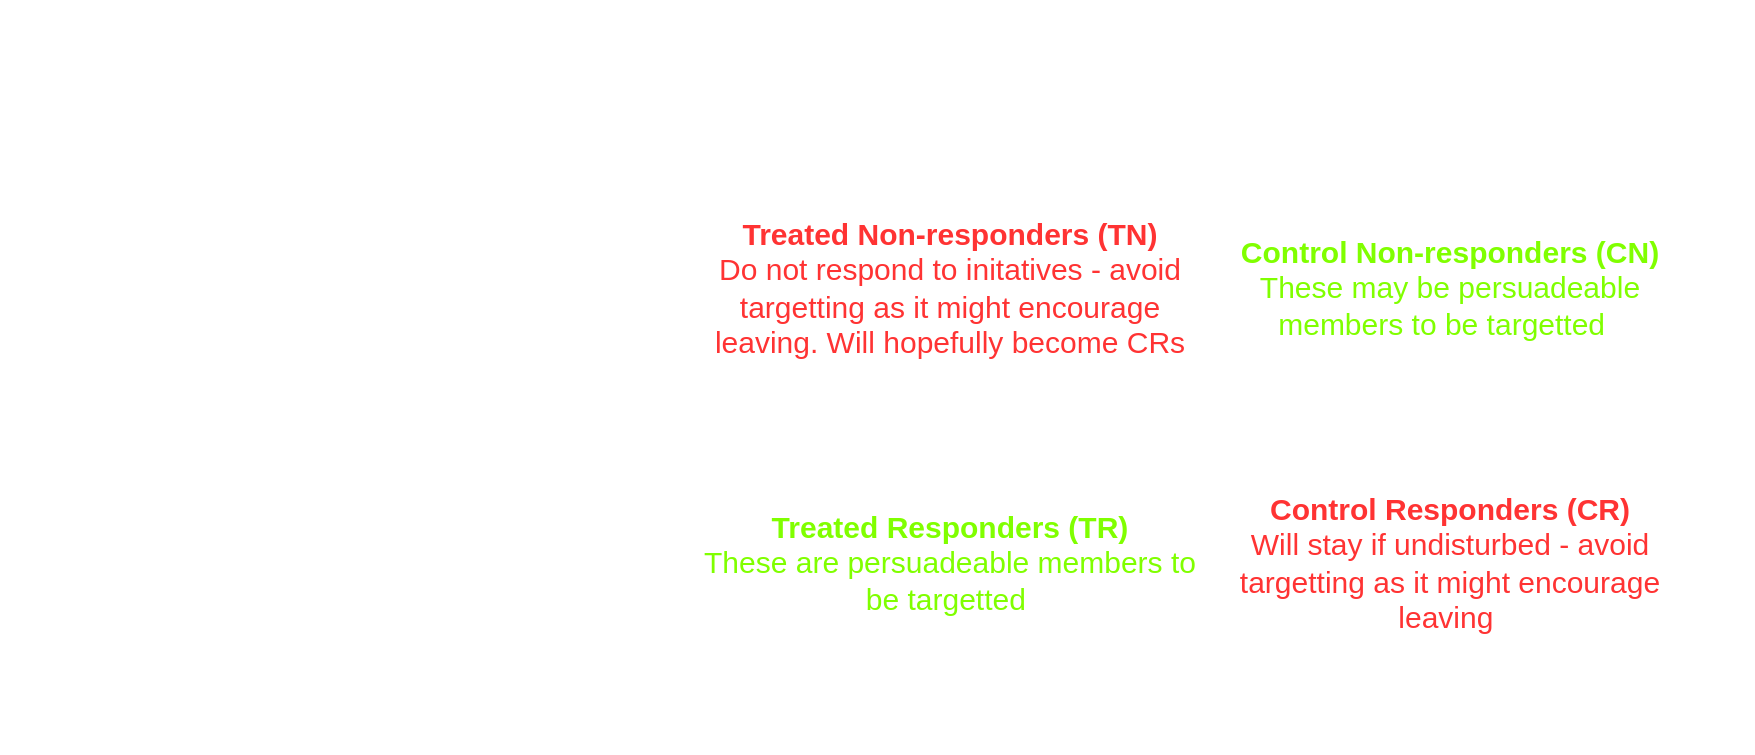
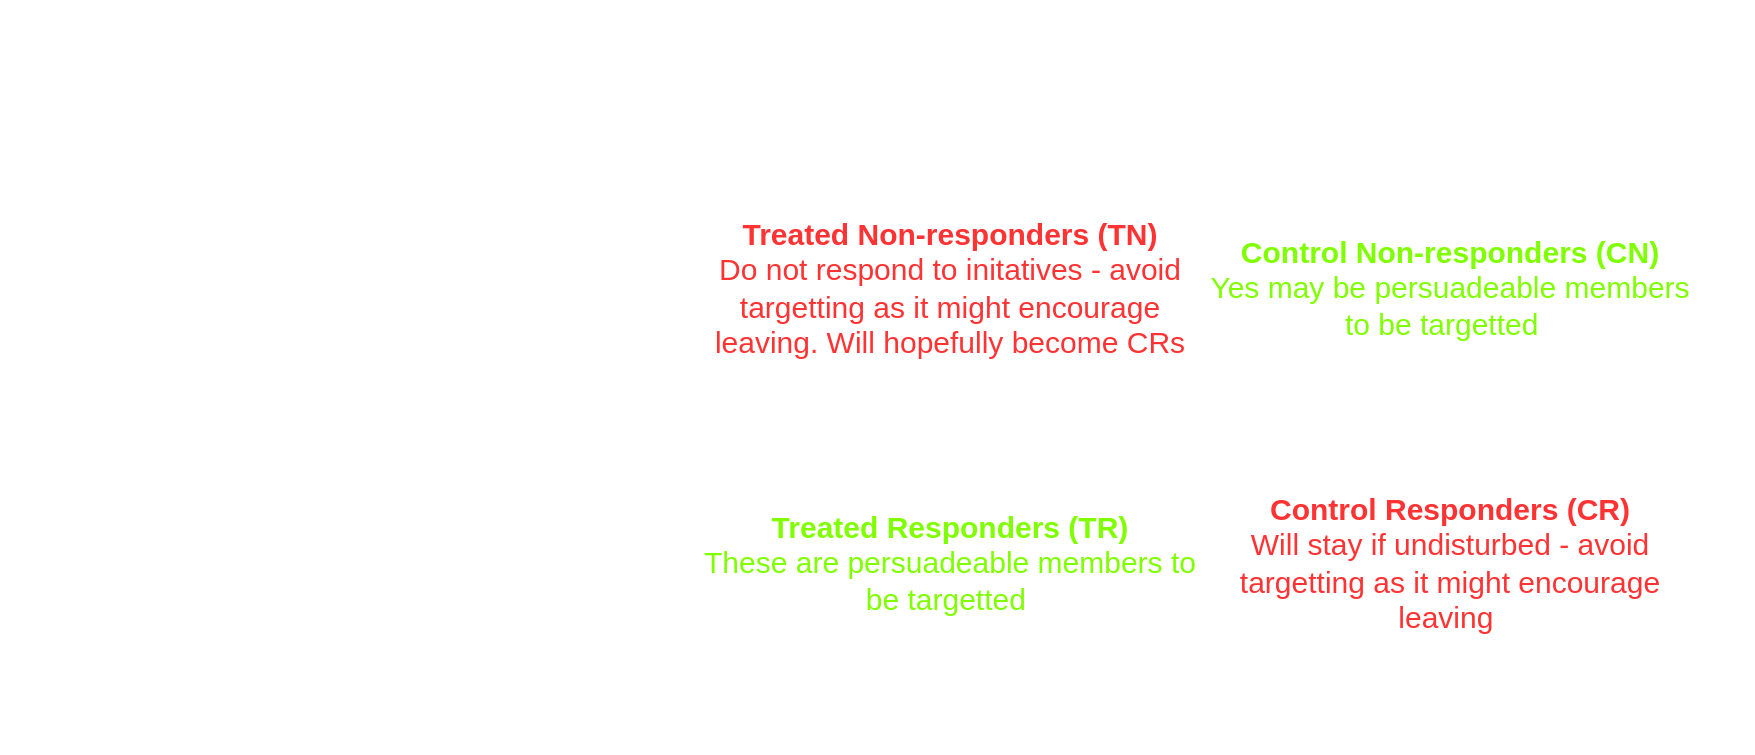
  <mxCell id="0" />
  <mxCell id="1" parent="0" />
  <mxCell id="2" value="Yes the company?" style="text;html=1;strokeColor=none;fillColor=none;align=center;verticalAlign=middle;whiteSpace=wrap;rounded=0;fontSize=16;fontStyle=1;fontColor=#FFFFFF;" vertex="1" parent="1"><mxGeometry x="20" y="150" width="210" height="30" as="geometry" /></mxCell>
  <mxCell id="3" value="Yes" style="text;html=1;strokeColor=none;fillColor=none;align=center;verticalAlign=middle;whiteSpace=wrap;rounded=0;fontSize=16;fontColor=#FFFFFF;" vertex="1" parent="1"><mxGeometry x="350" y="20" width="60" height="30" as="geometry" /></mxCell>
  <mxCell id="4" value="No" style="text;html=1;strokeColor=none;fillColor=none;align=center;verticalAlign=middle;whiteSpace=wrap;rounded=0;fontSize=16;fontColor=#FFFFFF;" vertex="1" parent="1"><mxGeometry x="560" y="20" width="60" height="30" as="geometry" /></mxCell>
  <mxCell id="5" value="Yes" style="text;html=1;strokeColor=none;fillColor=none;align=center;verticalAlign=middle;whiteSpace=wrap;rounded=0;fontSize=16;fontColor=#FFFFFF;" vertex="1" parent="1"><mxGeometry x="220" y="100" width="60" height="30" as="geometry" /></mxCell>
  <mxCell id="6" value="No" style="text;html=1;strokeColor=none;fillColor=none;align=center;verticalAlign=middle;whiteSpace=wrap;rounded=0;fontSize=16;fontColor=#FFFFFF;" vertex="1" parent="1"><mxGeometry x="220" y="210" width="60" height="30" as="geometry" /></mxCell>
  <mxCell id="7" value="Treated Responders (TR)&lt;br&gt;&lt;span style=&quot;font-weight: 400;&quot;&gt;These are persuadeable members to be targetted&amp;nbsp;&lt;/span&gt;" style="rounded=0;whiteSpace=wrap;html=1;fontStyle=1;fillColor=none;fontColor=#80FF00;strokeColor=#FFFFFF;" vertex="1" parent="1"><mxGeometry x="280" y="170" width="200" height="110" as="geometry" /></mxCell>
  <mxCell id="8" value="Treated Non-responders (TN)&lt;br&gt;&lt;span style=&quot;font-weight: normal;&quot;&gt;Do not respond to initatives - avoid targetting as it might encourage leaving. Will hopefully become CRs&lt;/span&gt;" style="rounded=0;whiteSpace=wrap;html=1;fontStyle=1;fillColor=none;fontColor=#FF3333;strokeColor=#FFFFFF;" vertex="1" parent="1"><mxGeometry x="280" y="60" width="200" height="110" as="geometry" /></mxCell>
- <mxCell id="9" value="Control Non-responders (CN)&lt;br&gt;&lt;span style=&quot;font-weight: 400;&quot;&gt;These may be persuadeable members to be targetted&amp;nbsp;&lt;/span&gt;&lt;span style=&quot;font-weight: normal;&quot;&gt;&amp;nbsp;&lt;/span&gt;" style="rounded=0;whiteSpace=wrap;html=1;fontStyle=1;fillColor=none;fontColor=#80FF00;strokeColor=#FFFFFF;" vertex="1" parent="1"><mxGeometry x="480" y="60" width="200" height="110" as="geometry" /></mxCell>
+ <mxCell id="9" value="Control Non-responders (CN)&lt;br&gt;&lt;span style=&quot;font-weight: 400;&quot;&gt;Yes may be persuadeable members to be targetted&amp;nbsp;&lt;/span&gt;&lt;span style=&quot;font-weight: normal;&quot;&gt;&amp;nbsp;&lt;/span&gt;" style="rounded=0;whiteSpace=wrap;html=1;fontStyle=1;fillColor=none;fontColor=#80FF00;strokeColor=#FFFFFF;" vertex="1" parent="1"><mxGeometry x="480" y="60" width="200" height="110" as="geometry" /></mxCell>
  <mxCell id="10" value="Control Responders (CR)&lt;br&gt;&lt;span style=&quot;font-weight: normal;&quot;&gt;Will stay if undisturbed - avoid targetting as it might encourage leaving&amp;nbsp;&lt;/span&gt;" style="rounded=0;whiteSpace=wrap;html=1;fontStyle=1;fillColor=none;fontColor=#FF3333;strokeColor=#FFFFFF;" vertex="1" parent="1"><mxGeometry x="480" y="170" width="200" height="110" as="geometry" /></mxCell>
